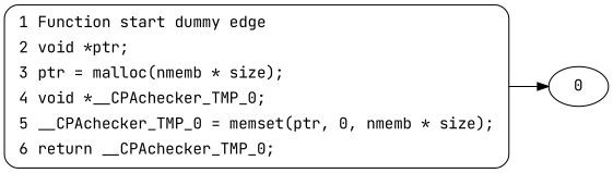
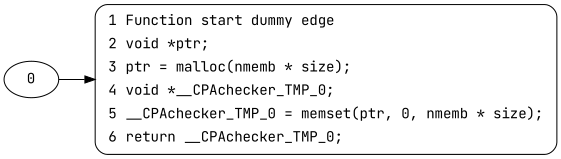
  digraph {
    rankdir=LR
    fontname="JetBrains Mono"
    node [fontname="JetBrains Mono"]
    n1 [fillcolor=white label=<<table border="0" cellborder="0" cellpadding="3" bgcolor="white"><tr><td align="right">1</td><td align="left">Function start dummy edge</td></tr><tr><td align="right">2</td><td align="left">void *ptr;</td></tr><tr><td align="right">3</td><td align="left">ptr = malloc(nmemb * size);</td></tr><tr><td align="right">4</td><td align="left">void *__CPAchecker_TMP_0;</td></tr><tr><td align="right">5</td><td align="left">__CPAchecker_TMP_0 = memset(ptr, 0, nmemb * size);</td></tr><tr><td align="right">6</td><td align="left">return __CPAchecker_TMP_0;</td></tr></table>> penwidth=1 shape=Mrecord style="filled,bold"]
    0
-   n1 -> 0 [fontname="JetBrains Mono"]
+   0 -> n1 [fontname="JetBrains Mono"]
  }
